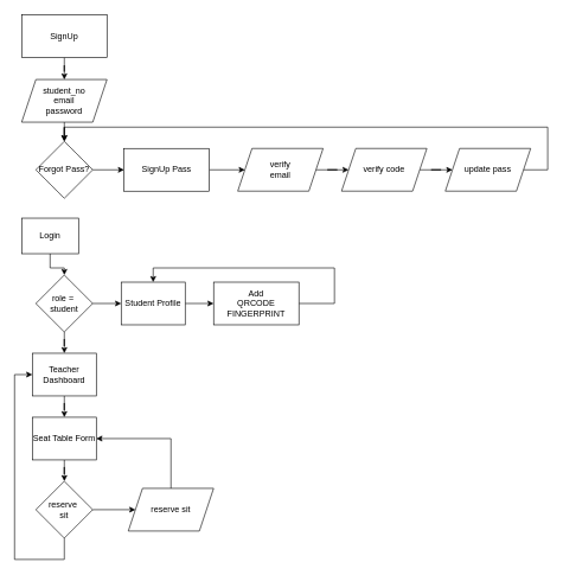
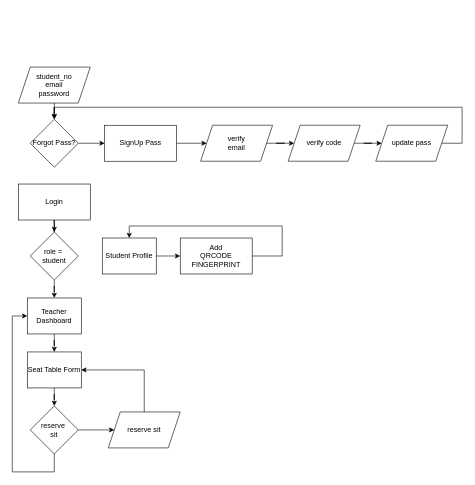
  <mxCell id="0" />
  <mxCell id="1" parent="0" />
- <mxCell id="2" value="" style="edgeStyle=orthogonalEdgeStyle;rounded=0;orthogonalLoop=1;jettySize=auto;html=1;" edge="1" parent="1" source="3" target="5"><mxGeometry relative="1" as="geometry" /></mxCell>
- <mxCell id="3" value="SignUp" style="rounded=0;whiteSpace=wrap;html=1;" vertex="1" parent="1"><mxGeometry x="30" y="20" width="120" height="60" as="geometry" /></mxCell>
  <mxCell id="4" value="" style="edgeStyle=orthogonalEdgeStyle;rounded=0;orthogonalLoop=1;jettySize=auto;html=1;" edge="1" parent="1" source="5" target="25"><mxGeometry relative="1" as="geometry" /></mxCell>
  <mxCell id="5" value="student_no&lt;div&gt;email&lt;/div&gt;&lt;div&gt;password&lt;/div&gt;" style="shape=parallelogram;perimeter=parallelogramPerimeter;whiteSpace=wrap;html=1;fixedSize=1;" vertex="1" parent="1"><mxGeometry x="30" y="111" width="120" height="60" as="geometry" /></mxCell>
  <mxCell id="6" value="" style="edgeStyle=orthogonalEdgeStyle;rounded=0;orthogonalLoop=1;jettySize=auto;html=1;" edge="1" parent="1" source="7" target="10"><mxGeometry relative="1" as="geometry" /></mxCell>
- <mxCell id="7" value="Login" style="rounded=0;whiteSpace=wrap;html=1;" vertex="1" parent="1"><mxGeometry x="30" y="306" width="80" height="50" as="geometry" /></mxCell>
- <mxCell id="8" style="edgeStyle=orthogonalEdgeStyle;rounded=0;orthogonalLoop=1;jettySize=auto;html=1;entryX=0;entryY=0.5;entryDx=0;entryDy=0;" edge="1" parent="1" source="10" target="12"><mxGeometry relative="1" as="geometry" /></mxCell>
+ <mxCell id="7" value="Login" style="rounded=0;whiteSpace=wrap;html=1;" vertex="1" parent="1"><mxGeometry x="30" y="306" width="120" height="60" as="geometry" /></mxCell>
  <mxCell id="9" style="edgeStyle=orthogonalEdgeStyle;rounded=0;orthogonalLoop=1;jettySize=auto;html=1;" edge="1" parent="1" source="10" target="14"><mxGeometry relative="1" as="geometry" /></mxCell>
  <mxCell id="10" value="role =&amp;nbsp;&lt;div&gt;student&lt;/div&gt;" style="rhombus;whiteSpace=wrap;html=1;" vertex="1" parent="1"><mxGeometry x="50" y="386" width="80" height="80" as="geometry" /></mxCell>
  <mxCell id="11" value="" style="edgeStyle=orthogonalEdgeStyle;rounded=0;orthogonalLoop=1;jettySize=auto;html=1;" edge="1" parent="1" source="12" target="16"><mxGeometry relative="1" as="geometry" /></mxCell>
  <mxCell id="12" value="Student Profile" style="rounded=0;whiteSpace=wrap;html=1;" vertex="1" parent="1"><mxGeometry x="170" y="396" width="90" height="60" as="geometry" /></mxCell>
  <mxCell id="13" value="" style="edgeStyle=orthogonalEdgeStyle;rounded=0;orthogonalLoop=1;jettySize=auto;html=1;" edge="1" parent="1" source="14" target="18"><mxGeometry relative="1" as="geometry" /></mxCell>
  <mxCell id="14" value="Teacher Dashboard" style="rounded=0;whiteSpace=wrap;html=1;" vertex="1" parent="1"><mxGeometry x="45" y="496" width="90" height="60" as="geometry" /></mxCell>
  <mxCell id="15" style="edgeStyle=orthogonalEdgeStyle;rounded=0;orthogonalLoop=1;jettySize=auto;html=1;entryX=0.5;entryY=0;entryDx=0;entryDy=0;" edge="1" parent="1" source="16" target="12"><mxGeometry relative="1" as="geometry"><Array as="points"><mxPoint x="470" y="426" /><mxPoint x="470" y="376" /><mxPoint x="215" y="376" /></Array></mxGeometry></mxCell>
  <mxCell id="16" value="Add&lt;br&gt;QRCODE&lt;div&gt;FINGERPRINT&lt;/div&gt;" style="rounded=0;whiteSpace=wrap;html=1;" vertex="1" parent="1"><mxGeometry x="300" y="396" width="120" height="60" as="geometry" /></mxCell>
  <mxCell id="17" value="" style="edgeStyle=orthogonalEdgeStyle;rounded=0;orthogonalLoop=1;jettySize=auto;html=1;" edge="1" parent="1" source="18" target="23"><mxGeometry relative="1" as="geometry" /></mxCell>
  <mxCell id="18" value="Seat Table Form" style="rounded=0;whiteSpace=wrap;html=1;" vertex="1" parent="1"><mxGeometry x="45" y="586" width="90" height="60" as="geometry" /></mxCell>
  <mxCell id="19" style="edgeStyle=orthogonalEdgeStyle;rounded=0;orthogonalLoop=1;jettySize=auto;html=1;entryX=1;entryY=0.5;entryDx=0;entryDy=0;" edge="1" parent="1" source="20" target="18"><mxGeometry relative="1" as="geometry"><Array as="points"><mxPoint x="240" y="616" /></Array></mxGeometry></mxCell>
  <mxCell id="20" value="reserve sit" style="shape=parallelogram;perimeter=parallelogramPerimeter;whiteSpace=wrap;html=1;fixedSize=1;" vertex="1" parent="1"><mxGeometry x="180" y="686" width="120" height="60" as="geometry" /></mxCell>
  <mxCell id="21" value="" style="edgeStyle=orthogonalEdgeStyle;rounded=0;orthogonalLoop=1;jettySize=auto;html=1;" edge="1" parent="1" source="23" target="20"><mxGeometry relative="1" as="geometry" /></mxCell>
  <mxCell id="22" style="edgeStyle=orthogonalEdgeStyle;rounded=0;orthogonalLoop=1;jettySize=auto;html=1;entryX=0;entryY=0.5;entryDx=0;entryDy=0;" edge="1" parent="1" source="23" target="14"><mxGeometry relative="1" as="geometry"><Array as="points"><mxPoint x="90" y="786" /><mxPoint x="20" y="786" /><mxPoint x="20" y="526" /></Array></mxGeometry></mxCell>
  <mxCell id="23" value="reserve&amp;nbsp;&lt;div&gt;sit&lt;/div&gt;" style="rhombus;whiteSpace=wrap;html=1;" vertex="1" parent="1"><mxGeometry x="50" y="676" width="80" height="80" as="geometry" /></mxCell>
  <mxCell id="24" value="" style="edgeStyle=orthogonalEdgeStyle;rounded=0;orthogonalLoop=1;jettySize=auto;html=1;" edge="1" parent="1" source="25" target="27"><mxGeometry relative="1" as="geometry" /></mxCell>
  <mxCell id="25" value="Forgot Pass?" style="rhombus;whiteSpace=wrap;html=1;" vertex="1" parent="1"><mxGeometry x="50" y="198" width="80" height="80" as="geometry" /></mxCell>
  <mxCell id="26" value="" style="edgeStyle=orthogonalEdgeStyle;rounded=0;orthogonalLoop=1;jettySize=auto;html=1;" edge="1" parent="1" source="27" target="29"><mxGeometry relative="1" as="geometry" /></mxCell>
  <mxCell id="27" value="SignUp Pass" style="rounded=0;whiteSpace=wrap;html=1;" vertex="1" parent="1"><mxGeometry x="174" y="208" width="120" height="60" as="geometry" /></mxCell>
  <mxCell id="28" style="edgeStyle=orthogonalEdgeStyle;rounded=0;orthogonalLoop=1;jettySize=auto;html=1;entryX=0;entryY=0.5;entryDx=0;entryDy=0;" edge="1" parent="1" source="29" target="31"><mxGeometry relative="1" as="geometry" /></mxCell>
  <mxCell id="29" value="&lt;div&gt;verify&lt;/div&gt;email" style="shape=parallelogram;perimeter=parallelogramPerimeter;whiteSpace=wrap;html=1;fixedSize=1;" vertex="1" parent="1"><mxGeometry x="334" y="208" width="120" height="60" as="geometry" /></mxCell>
  <mxCell id="30" style="edgeStyle=orthogonalEdgeStyle;rounded=0;orthogonalLoop=1;jettySize=auto;html=1;entryX=0;entryY=0.5;entryDx=0;entryDy=0;" edge="1" parent="1" source="31" target="33"><mxGeometry relative="1" as="geometry" /></mxCell>
  <mxCell id="31" value="verify code" style="shape=parallelogram;perimeter=parallelogramPerimeter;whiteSpace=wrap;html=1;fixedSize=1;" vertex="1" parent="1"><mxGeometry x="480" y="208" width="120" height="60" as="geometry" /></mxCell>
  <mxCell id="32" style="edgeStyle=orthogonalEdgeStyle;rounded=0;orthogonalLoop=1;jettySize=auto;html=1;entryX=0.5;entryY=0;entryDx=0;entryDy=0;" edge="1" parent="1" source="33" target="25"><mxGeometry relative="1" as="geometry"><Array as="points"><mxPoint x="770" y="238" /><mxPoint x="770" y="178" /><mxPoint x="90" y="178" /></Array></mxGeometry></mxCell>
  <mxCell id="33" value="update pass" style="shape=parallelogram;perimeter=parallelogramPerimeter;whiteSpace=wrap;html=1;fixedSize=1;" vertex="1" parent="1"><mxGeometry x="626" y="208" width="120" height="60" as="geometry" /></mxCell>
